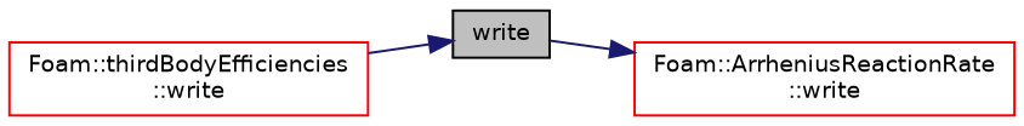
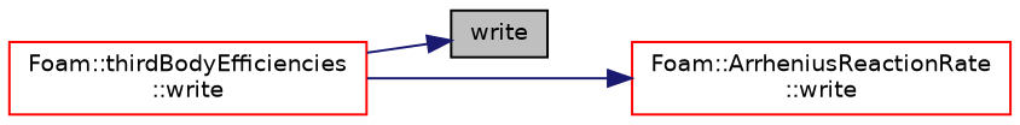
  digraph {
    rankdir=LR
    node [color=red fontname=Helvetica fontsize=10 shape=record]
    edge [color=midnightblue fontname=Helvetica fontsize=10 labelfontname=Helvetica labelfontsize=10 style=solid]
    n1 [color=black fillcolor=grey75 fontcolor=black height=0.2 label=write style=filled width=0.4]
    n2 [height=0.2 label="Foam::ArrheniusReactionRate\l::write" width=0.4]
    n3 [height=0.2 label="Foam::thirdBodyEfficiencies\l::write" width=0.4]
-   n1 -> n2
+   n3 -> n2
    n3 -> n1
  }
